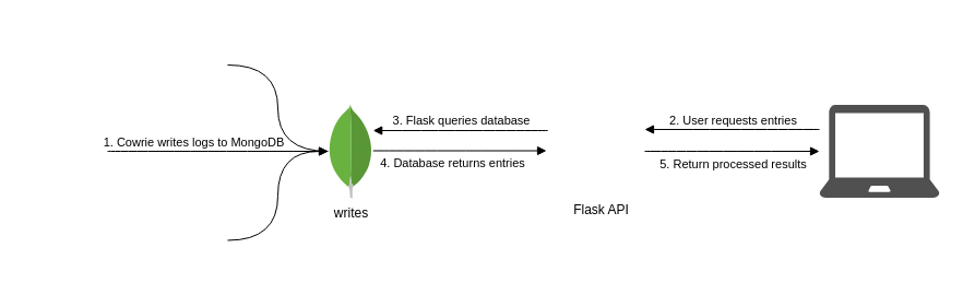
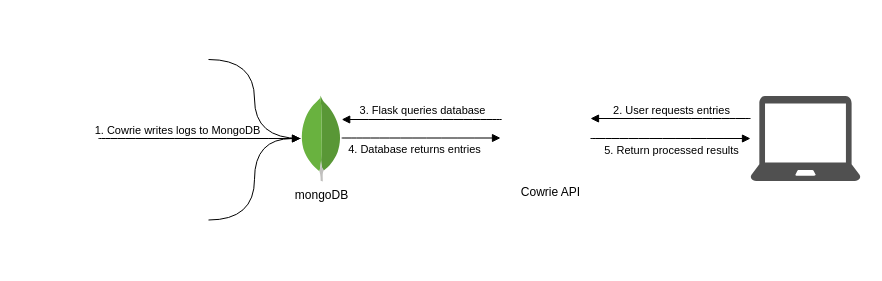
  <mxCell id="0" />
  <mxCell id="1" parent="0" />
  <mxCell id="2" value="" style="shape=image;html=1;verticalAlign=top;verticalLabelPosition=bottom;labelBackgroundColor=#ffffff;imageAspect=0;aspect=fixed;image=https://cdn4.iconfinder.com/data/icons/REALVISTA/food/png/128/honey.png" vertex="1" parent="1"><mxGeometry x="130" y="20" width="78" height="78" as="geometry" /></mxCell>
  <mxCell id="3" style="edgeStyle=orthogonalEdgeStyle;curved=1;orthogonalLoop=1;jettySize=auto;html=1;startArrow=none;startFill=0;endArrow=block;endFill=1;" edge="1" parent="1" source="5" target="15"><mxGeometry relative="1" as="geometry" /></mxCell>
  <mxCell id="4" value="1. Cowrie writes logs to MongoDB" style="edgeLabel;html=1;align=center;verticalAlign=middle;resizable=0;points=[];" vertex="1" connectable="0" parent="3"><mxGeometry x="0.271" y="4" relative="1" as="geometry"><mxPoint x="-50" y="-5" as="offset" /></mxGeometry></mxCell>
  <mxCell id="5" value="" style="shape=image;html=1;verticalAlign=top;verticalLabelPosition=bottom;labelBackgroundColor=#ffffff;imageAspect=0;aspect=fixed;image=https://cdn4.iconfinder.com/data/icons/REALVISTA/food/png/128/honey.png" vertex="1" parent="1"><mxGeometry x="20" y="99" width="78" height="78" as="geometry" /></mxCell>
  <mxCell id="6" value="" style="shape=image;html=1;verticalAlign=top;verticalLabelPosition=bottom;labelBackgroundColor=#ffffff;imageAspect=0;aspect=fixed;image=https://cdn4.iconfinder.com/data/icons/REALVISTA/food/png/128/honey.png" vertex="1" parent="1"><mxGeometry x="130" y="180.5" width="78" height="78" as="geometry" /></mxCell>
  <mxCell id="7" value="" style="shape=image;html=1;verticalAlign=top;verticalLabelPosition=bottom;labelBackgroundColor=#ffffff;imageAspect=0;aspect=fixed;image=https://cdn0.iconfinder.com/data/icons/logos-brands-in-colors/128/react-128.png" vertex="1" parent="1"><mxGeometry x="776" y="103" width="58" height="58" as="geometry" /></mxCell>
  <mxCell id="8" style="edgeStyle=orthogonalEdgeStyle;curved=1;orthogonalLoop=1;jettySize=auto;html=1;entryX=1;entryY=0.25;entryDx=0;entryDy=0;startArrow=none;startFill=0;endArrow=block;endFill=1;" edge="1" parent="1" source="10" target="18"><mxGeometry relative="1" as="geometry"><Array as="points"><mxPoint x="750" y="118" /><mxPoint x="750" y="118" /></Array></mxGeometry></mxCell>
  <mxCell id="9" value="2. User requests entries" style="edgeLabel;html=1;align=center;verticalAlign=middle;resizable=0;points=[];" vertex="1" connectable="0" parent="8"><mxGeometry x="-0.25" y="-2" relative="1" as="geometry"><mxPoint x="-20" y="-7" as="offset" /></mxGeometry></mxCell>
  <mxCell id="10" value="" style="pointerEvents=1;shadow=0;dashed=0;html=1;strokeColor=none;fillColor=#505050;labelPosition=center;verticalLabelPosition=bottom;verticalAlign=top;outlineConnect=0;align=center;shape=mxgraph.office.devices.laptop;" vertex="1" parent="1"><mxGeometry x="750" y="95.5" width="110" height="85" as="geometry" /></mxCell>
  <mxCell id="11" style="edgeStyle=orthogonalEdgeStyle;curved=1;orthogonalLoop=1;jettySize=auto;html=1;entryX=1;entryY=0.5;entryDx=0;entryDy=0;endArrow=none;endFill=0;startArrow=block;startFill=1;" edge="1" parent="1" source="15" target="6"><mxGeometry relative="1" as="geometry" /></mxCell>
  <mxCell id="12" style="edgeStyle=orthogonalEdgeStyle;curved=1;orthogonalLoop=1;jettySize=auto;html=1;entryX=1;entryY=0.5;entryDx=0;entryDy=0;endArrow=none;endFill=0;" edge="1" parent="1" source="15" target="2"><mxGeometry relative="1" as="geometry" /></mxCell>
  <mxCell id="13" style="edgeStyle=orthogonalEdgeStyle;curved=1;orthogonalLoop=1;jettySize=auto;html=1;startArrow=none;startFill=0;endArrow=block;endFill=1;" edge="1" parent="1"><mxGeometry relative="1" as="geometry"><mxPoint x="341.2" y="137.5" as="sourcePoint" /><mxPoint x="500" y="137.5" as="targetPoint" /></mxGeometry></mxCell>
  <mxCell id="14" value="4. Database returns entries" style="edgeLabel;html=1;align=center;verticalAlign=middle;resizable=0;points=[];" vertex="1" connectable="0" parent="13"><mxGeometry x="0.289" y="2" relative="1" as="geometry"><mxPoint x="-30.2" y="13" as="offset" /></mxGeometry></mxCell>
- <mxCell id="15" value="writes" style="dashed=0;outlineConnect=0;html=1;align=center;labelPosition=center;verticalLabelPosition=bottom;verticalAlign=top;shape=mxgraph.weblogos.mongodb" vertex="1" parent="1"><mxGeometry x="300" y="94.9" width="41.2" height="86.2" as="geometry" /></mxCell>
+ <mxCell id="15" value="mongoDB" style="dashed=0;outlineConnect=0;html=1;align=center;labelPosition=center;verticalLabelPosition=bottom;verticalAlign=top;shape=mxgraph.weblogos.mongodb" vertex="1" parent="1"><mxGeometry x="300" y="94.9" width="41.2" height="86.2" as="geometry" /></mxCell>
  <mxCell id="16" style="edgeStyle=orthogonalEdgeStyle;curved=1;orthogonalLoop=1;jettySize=auto;html=1;exitX=1;exitY=0.5;exitDx=0;exitDy=0;startArrow=none;startFill=0;endArrow=block;endFill=1;" edge="1" parent="1" source="18" target="10"><mxGeometry relative="1" as="geometry" /></mxCell>
  <mxCell id="17" value="5. Return processed results" style="edgeLabel;html=1;align=center;verticalAlign=middle;resizable=0;points=[];" vertex="1" connectable="0" parent="16"><mxGeometry x="0.275" y="2" relative="1" as="geometry"><mxPoint x="-22" y="13" as="offset" /></mxGeometry></mxCell>
- <mxCell id="18" value="Flask API" style="shape=image;html=1;verticalAlign=top;verticalLabelPosition=bottom;labelBackgroundColor=#ffffff;imageAspect=0;aspect=fixed;image=https://cdn4.iconfinder.com/data/icons/logos-brands-5/24/flask-128.png" vertex="1" parent="1"><mxGeometry x="510" y="98" width="80" height="80" as="geometry" /></mxCell>
+ <mxCell id="18" value="Cowrie API" style="shape=image;html=1;verticalAlign=top;verticalLabelPosition=bottom;labelBackgroundColor=#ffffff;imageAspect=0;aspect=fixed;image=https://cdn4.iconfinder.com/data/icons/logos-brands-5/24/flask-128.png" vertex="1" parent="1"><mxGeometry x="510" y="98" width="80" height="80" as="geometry" /></mxCell>
  <mxCell id="19" style="edgeStyle=orthogonalEdgeStyle;curved=1;orthogonalLoop=1;jettySize=auto;html=1;entryX=1;entryY=0.25;entryDx=0;entryDy=0;startArrow=none;startFill=0;endArrow=block;endFill=1;" edge="1" parent="1"><mxGeometry relative="1" as="geometry"><mxPoint x="501.2" y="119" as="sourcePoint" /><mxPoint x="341.2" y="119" as="targetPoint" /><Array as="points"><mxPoint x="501.2" y="119" /><mxPoint x="501.2" y="119" /></Array></mxGeometry></mxCell>
  <mxCell id="20" value="3. Flask queries database" style="edgeLabel;html=1;align=center;verticalAlign=middle;resizable=0;points=[];" vertex="1" connectable="0" parent="19"><mxGeometry x="-0.25" y="-2" relative="1" as="geometry"><mxPoint x="-20" y="-8" as="offset" /></mxGeometry></mxCell>
